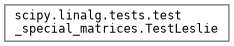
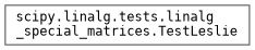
  digraph {
    rankdir=LR
    fontname="DejaVu Sans Mono"
-   n1 [color=grey40 fillcolor=white fontname="DejaVu Sans Mono" fontsize=10 height=0.2 label="scipy.linalg.tests.test\l_special_matrices.TestLeslie" shape=box style=filled width=0.4]
+   n1 [color=grey40 fillcolor=white fontname="DejaVu Sans Mono" fontsize=10 height=0.2 label="scipy.linalg.tests.linalg\l_special_matrices.TestLeslie" shape=box style=filled width=0.4]
  }
